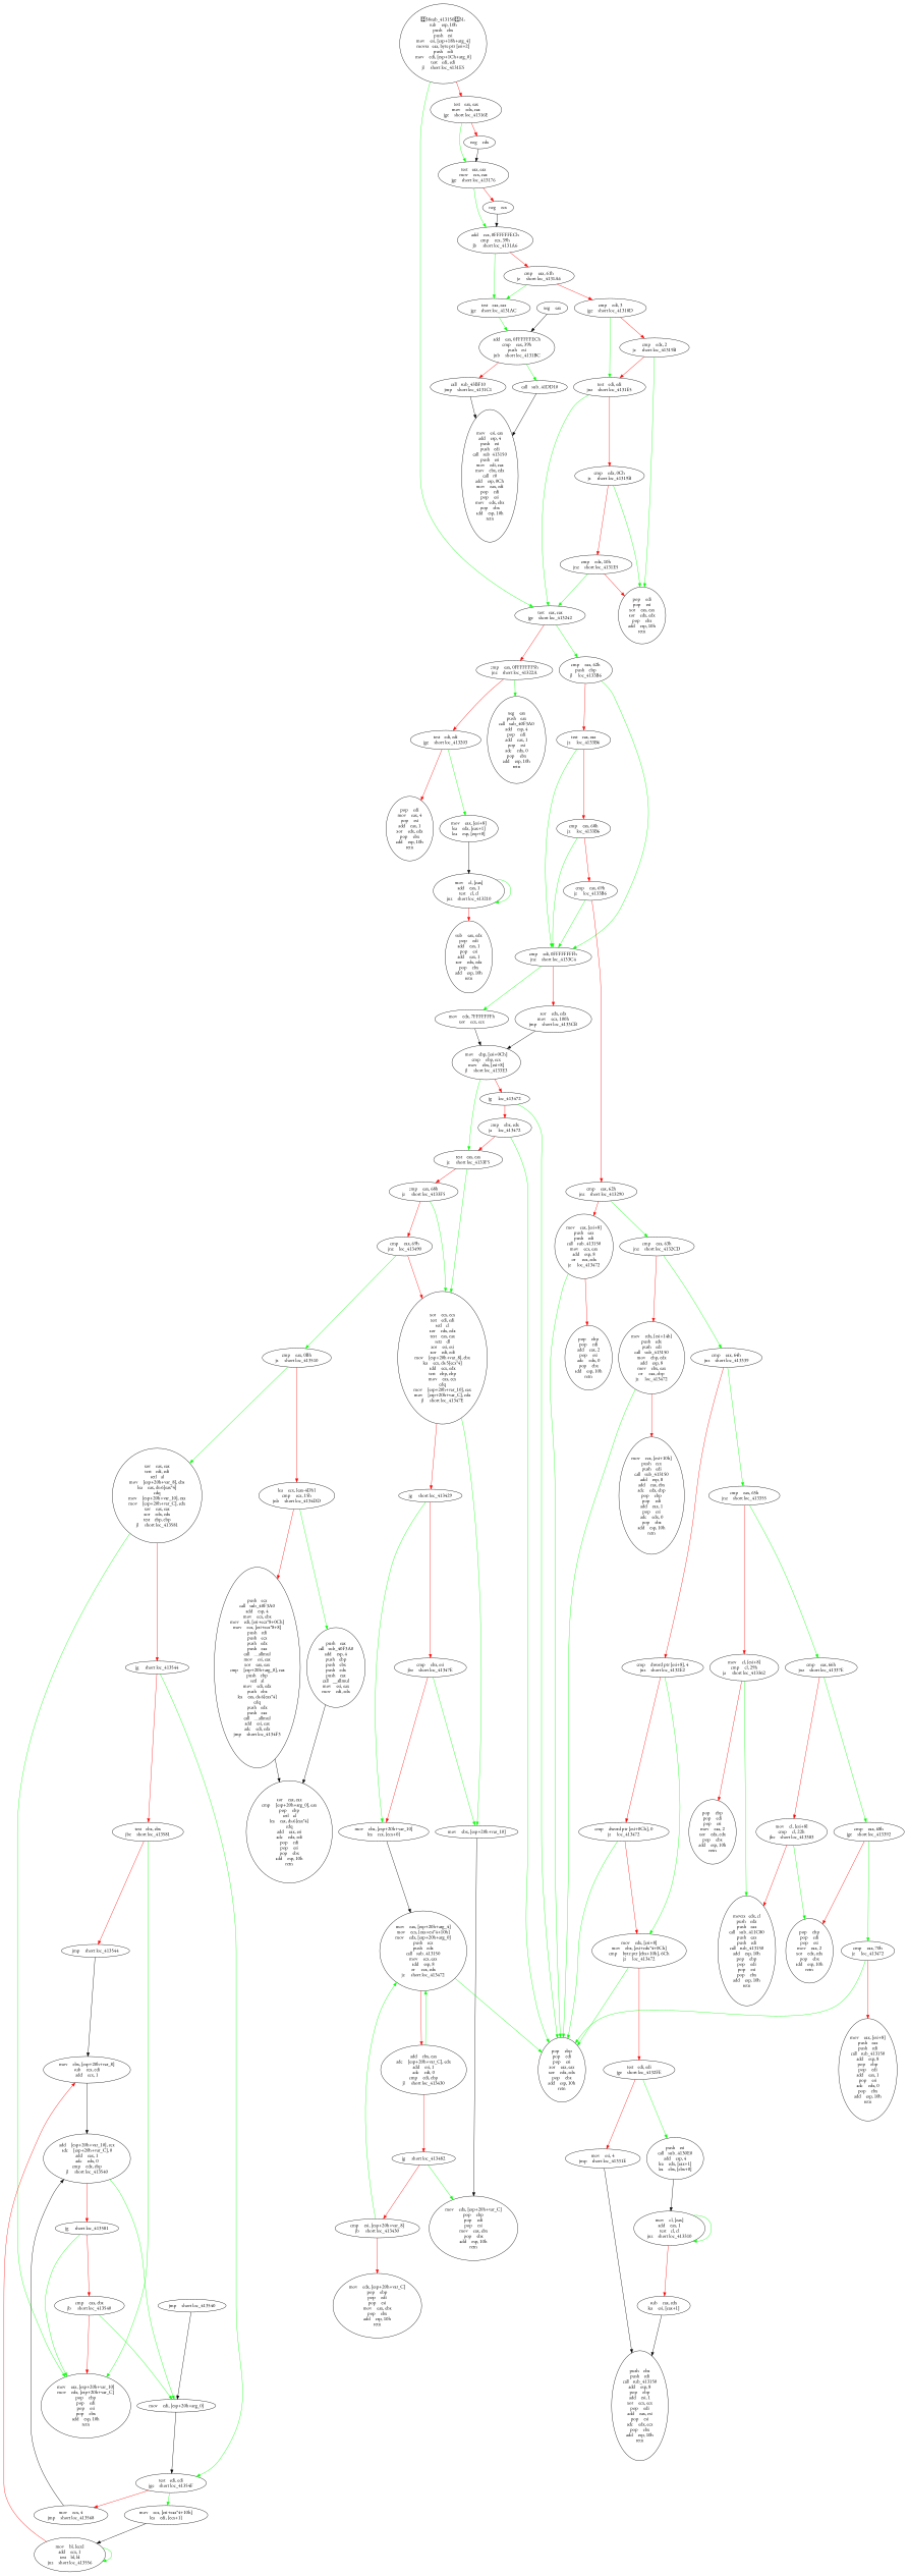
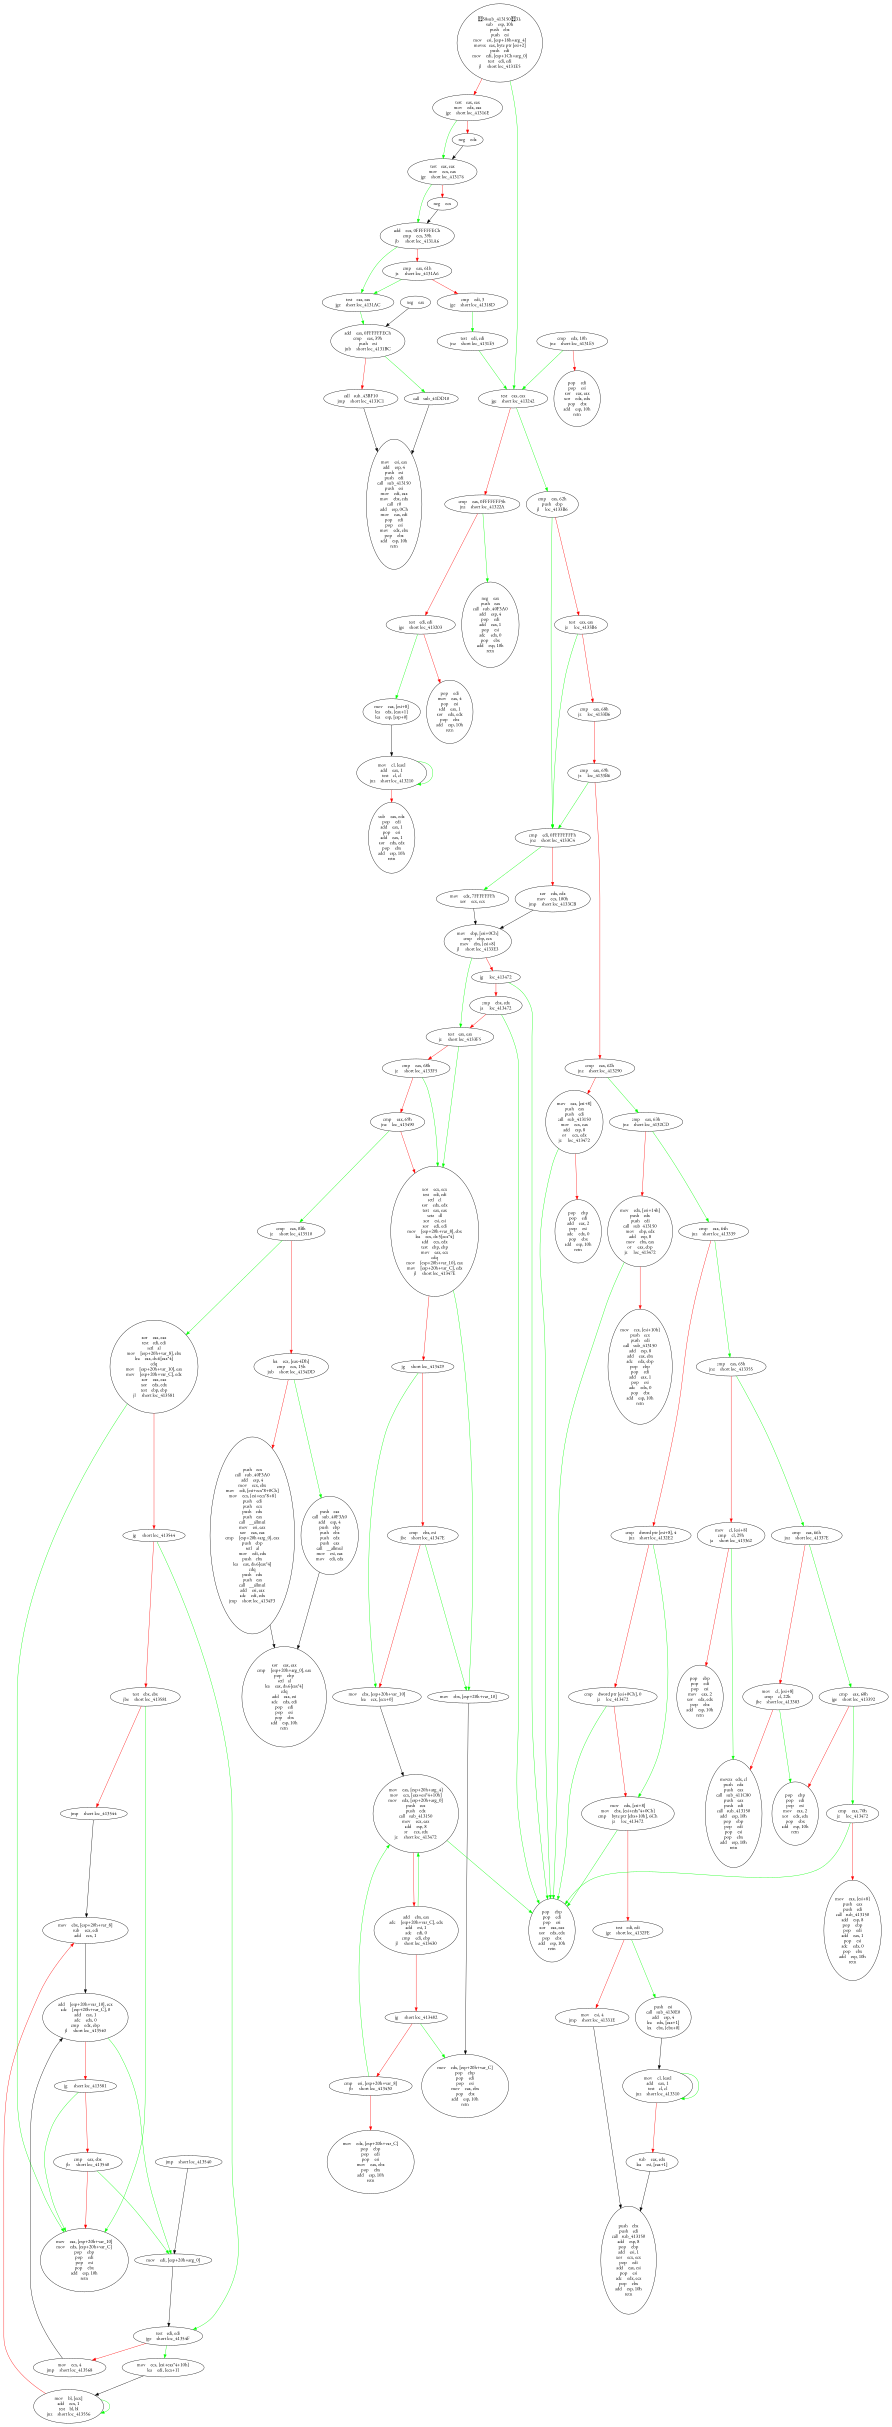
  digraph {
    fontname="EB Garamond"
    node [fontname="EB Garamond"]
    edge [color=green fontname="EB Garamond"]
    n1 [label="58sub_41315031:\nsub     esp, 10h\npush    ebx\npush    esi\nmov     esi, [esp+18h+arg_4]\nmovsx   eax, byte ptr [esi+2]\npush    edi\nmov     edi, [esp+1Ch+arg_0]\ntest    edi, edi\njl      short loc_4131E5"]
    n2 [label="test    eax, eax\nmov     edx, eax\njge     short loc_41316E"]
    n3 [label="test    eax, eax\njge     short loc_413242"]
    n4 [label="neg     edx"]
    n5 [label="test    eax, eax\nmov     ecx, eax\njge     short loc_413176"]
    n6 [label="cmp     eax, 0FFFFFFF5h\njnz     short loc_41322A"]
    n7 [label="cmp     eax, 62h\npush    ebp\njl      loc_4133B6"]
    n8 [label="neg     ecx"]
    n9 [label="add     ecx, 0FFFFFFECh\ncmp     ecx, 39h\njb      short loc_4131A6"]
    n10 [label="cmp     eax, 61h\njz      short loc_4131A6"]
    n11 [label="test    eax, eax\njge     short loc_4131AC"]
    n12 [label="cmp     edi, 3\njge     short loc_41318D"]
    n13 [label="add     eax, 0FFFFFFECh\ncmp     eax, 39h\npush    esi\njnb     short loc_4131BC"]
-   n14 [label="cmp     edx, 2\njz      short loc_41319B"]
    n15 [label="test    edi, edi\njnz     short loc_4131E5"]
    n16 [label="pop     edi\npop     esi\nxor     eax, eax\nxor     edx, edx\npop     ebx\nadd     esp, 10h\nretn"]
-   n17 [label="cmp     edx, 0Ch\njz      short loc_41319B"]
    n18 [label="cmp     edx, 10h\njnz     short loc_4131E5"]
    n19 [label="neg     eax"]
    n20 [label="call    sub_43BF10\njmp     short loc_4131C1"]
    n21 [label="call    sub_41DD10"]
    n22 [label="mov     esi, eax\nadd     esp, 4\npush    esi\npush    edi\ncall    sub_413150\npush    esi\nmov     edi, eax\nmov     ebx, edx\ncall    r0\nadd     esp, 0Ch\nmov     eax, edi\npop     edi\npop     esi\nmov     edx, ebx\npop     ebx\nadd     esp, 10h\nretn"]
    n23 [label="test    edi, edi\njge     short loc_413203"]
    n24 [label="neg     eax\npush    eax\ncall    sub_40F3A0\nadd     esp, 4\npop     edi\nadd     eax, 1\npop     esi\nadc     edx, 0\npop     ebx\nadd     esp, 10h\nretn"]
    n25 [label="test    eax, eax\njz      loc_4133B6"]
    n26 [label="cmp     edi, 0FFFFFFFFh\njnz     short loc_4133C4"]
    n27 [label="pop     edi\nmov     eax, 4\npop     esi\nadd     eax, 1\nxor     edx, edx\npop     ebx\nadd     esp, 10h\nretn"]
    n28 [label="mov     eax, [esi+8]\nlea     edx, [eax+1]\nlea     esp, [esp+0]"]
    n29 [label="mov     cl, [eax]\nadd     eax, 1\ntest    cl, cl\njnz     short loc_413210"]
    n30 [label="sub     eax, edx\npop     edi\nadd     eax, 1\npop     esi\nadd     eax, 1\nxor     edx, edx\npop     ebx\nadd     esp, 10h\nretn"]
    n31 [label="cmp     eax, 68h\njz      loc_4133B6"]
    n32 [label="xor     edx, edx\nmov     ecx, 100h\njmp     short loc_4133CB"]
    n33 [label="mov     edx, 7FFFFFFFh\nxor     ecx, ecx"]
    n34 [label="cmp     eax, 69h\njz      loc_4133B6"]
    n35 [label="cmp     eax, 62h\njnz     short loc_413290"]
    n36 [label="mov     eax, [esi+8]\npush    eax\npush    edi\ncall    sub_413150\nmov     ecx, eax\nadd     esp, 8\nor      ecx, edx\njz      loc_413472"]
    n37 [label="cmp     eax, 63h\njnz     short loc_4132CD"]
    n38 [label="pop     ebp\npop     edi\nadd     eax, 2\npop     esi\nadc     edx, 0\npop     ebx\nadd     esp, 10h\nretn"]
    n39 [label="pop     ebp\npop     edi\npop     esi\nxor     eax, eax\nxor     edx, edx\npop     ebx\nadd     esp, 10h\nretn"]
    n40 [label="mov     edx, [esi+14h]\npush    edx\npush    edi\ncall    sub_413150\nmov     ebp, edx\nadd     esp, 8\nmov     ebx, eax\nor      eax, ebp\njz      loc_413472"]
    n41 [label="cmp     eax, 64h\njnz     short loc_413339"]
    n42 [label="mov     ecx, [esi+10h]\npush    ecx\npush    edi\ncall    sub_413150\nadd     esp, 8\nadd     eax, ebx\nadc     edx, ebp\npop     ebp\npop     edi\nadd     eax, 1\npop     esi\nadc     edx, 0\npop     ebx\nadd     esp, 10h\nretn"]
    n43 [label="cmp     dword ptr [esi+8], 4\njnz     short loc_4132E2"]
    n44 [label="cmp     eax, 65h\njnz     short loc_413355"]
    n45 [label="cmp     dword ptr [esi+0Ch], 0\njz      loc_413472"]
    n46 [label="mov     edx, [esi+8]\nmov     ebx, [esi+edx*4+0Ch]\ncmp     byte ptr [ebx+10h], 6Ch\njz      loc_413472"]
    n47 [label="mov     cl, [esi+8]\ncmp     cl, 29h\nja      short loc_413362"]
    n48 [label="cmp     eax, 66h\njnz     short loc_41337E"]
    n49 [label="test    edi, edi\njge     short loc_4132FE"]
    n50 [label="mov     esi, 4\njmp     short loc_41331E"]
    n51 [label="push    esi\ncall    sub_4130E0\nadd     esp, 4\nlea     edx, [eax+1]\nlea     ebx, [ebx+0]"]
    n52 [label="push    ebx\npush    edi\ncall    sub_413150\nadd     esp, 8\npop     ebp\nadd     esi, 1\nxor     ecx, ecx\npop     edi\nadd     eax, esi\npop     esi\nadc     edx, ecx\npop     ebx\nadd     esp, 10h\nretn"]
    n53 [label="mov     cl, [eax]\nadd     eax, 1\ntest    cl, cl\njnz     short loc_413310"]
    n54 [label="sub     eax, edx\nlea     esi, [eax+1]"]
    n55 [label="pop     ebp\npop     edi\npop     esi\nmov     eax, 2\nxor     edx, edx\npop     ebx\nadd     esp, 10h\nretn"]
    n56 [label="movzx   edx, cl\npush    edx\npush    eax\ncall    sub_411C80\npush    eax\npush    edi\ncall    sub_413150\nadd     esp, 10h\npop     ebp\npop     edi\npop     esi\npop     ebx\nadd     esp, 10h\nretn"]
    n57 [label="mov     cl, [esi+8]\ncmp     cl, 22h\njbe     short loc_413383"]
    n58 [label="cmp     eax, 68h\njge     short loc_413392"]
    n59 [label="pop     ebp\npop     edi\npop     esi\nmov     eax, 2\nxor     edx, edx\npop     ebx\nadd     esp, 10h\nretn"]
    n60 [label="cmp     eax, 70h\njz      loc_413472"]
    n61 [label="mov     eax, [esi+8]\npush    eax\npush    edi\ncall    sub_413150\nadd     esp, 8\npop     ebp\npop     edi\nadd     eax, 1\npop     esi\nadc     edx, 0\npop     ebx\nadd     esp, 10h\nretn"]
    n62 [label="mov     ebp, [esi+0Ch]\ncmp     ebp, ecx\nmov     ebx, [esi+8]\njl      short loc_4133E3"]
    n63 [label="jg      loc_413472"]
    n64 [label="test    eax, eax\njz      short loc_4133F5"]
    n65 [label="cmp     ebx, edx\nja      loc_413472"]
    n66 [label="cmp     eax, 68h\njz      short loc_4133F5"]
    n67 [label="xor     ecx, ecx\ntest    edi, edi\nsetl    cl\nxor     edx, edx\ntest    eax, eax\nsetz    dl\nxor     esi, esi\nxor     edi, edi\nmov     [esp+20h+var_8], ebx\nlea     ecx, ds:5[ecx*4]\nadd     ecx, edx\ntest    ebp, ebp\nmov     eax, ecx\ncdq\nmov     [esp+20h+var_10], eax\nmov     [esp+20h+var_C], edx\njl      short loc_41347E"]
    n68 [label="cmp     eax, 69h\njnz     loc_413490"]
    n69 [label="jg      short loc_413429"]
    n70 [label="mov     ebx, [esp+20h+var_10]"]
    n71 [label="cmp     eax, 0Bh\njz      short loc_413510"]
    n72 [label="lea     ecx, [eax-4Dh]\ncmp     ecx, 15h\njnb     short loc_4134DD"]
    n73 [label="xor     eax, eax\ntest    edi, edi\nsetl    al\nmov     [esp+20h+var_8], ebx\nlea     eax, ds:6[eax*4]\ncdq\nmov     [esp+20h+var_10], eax\nmov     [esp+20h+var_C], edx\nxor     eax, eax\nxor     edx, edx\ntest    ebp, ebp\njl      short loc_413581"]
    n74 [label="cmp     ebx, esi\njbe     short loc_41347E"]
    n75 [label="mov     ebx, [esp+20h+var_10]\nlea     ecx, [ecx+0]"]
    n76 [label="mov     edx, [esp+20h+var_C]\npop     ebp\npop     edi\npop     esi\nmov     eax, ebx\npop     ebx\nadd     esp, 10h\nretn"]
    n77 [label="mov     eax, [esp+20h+arg_4]\nmov     ecx, [eax+esi*4+10h]\nmov     edx, [esp+20h+arg_0]\npush    ecx\npush    edx\ncall    sub_413150\nmov     ecx, eax\nadd     esp, 8\nor      ecx, edx\njz      short loc_413472"]
    n78 [label="add     ebx, eax\nadc     [esp+20h+var_C], edx\nadd     esi, 1\nadc     edi, 0\ncmp     edi, ebp\njl      short loc_413430"]
    n79 [label="jg      short loc_413482"]
    n80 [label="cmp     esi, [esp+20h+var_8]\njb      short loc_413430"]
    n81 [label="mov     edx, [esp+20h+var_C]\npop     ebp\npop     edi\npop     esi\nmov     eax, ebx\npop     ebx\nadd     esp, 10h\nretn"]
    n82 [label="push    ecx\ncall    sub_40F3A0\nadd     esp, 4\nmov     ecx, ebx\nmov     edi, [esi+ecx*8+0Ch]\nmov     ecx, [esi+ecx*8+8]\npush    edi\npush    ecx\npush    edx\npush    eax\ncall    __allmul\nmov     esi, eax\nxor     eax, eax\ncmp     [esp+20h+arg_0], eax\npush    ebp\nsetl    al\nmov     edi, edx\npush    ebx\nlea     eax, ds:6[eax*4]\ncdq\npush    edx\npush    eax\ncall    __allmul\nadd     esi, eax\nadc     edi, edx\njmp     short loc_4134F3"]
    n83 [label="push    eax\ncall    sub_40F3A0\nadd     esp, 4\npush    ebp\npush    ebx\npush    edx\npush    eax\ncall    __allmul\nmov     esi, eax\nmov     edi, edx"]
    n84 [label="jg      short loc_413544"]
    n85 [label="mov     eax, [esp+20h+var_10]\nmov     edx, [esp+20h+var_C]\npop     ebp\npop     edi\npop     esi\npop     ebx\nadd     esp, 10h\nretn"]
    n86 [label="xor     eax, eax\ncmp     [esp+20h+arg_0], eax\npop     ebp\nsetl    al\nlea     eax, ds:6[eax*4]\ncdq\nadd     eax, esi\nadc     edx, edi\npop     edi\npop     esi\npop     ebx\nadd     esp, 10h\nretn"]
    n87 [label="test    ebx, ebx\njbe     short loc_413581"]
    n88 [label="test    edi, edi\njge     short loc_41354F"]
    n89 [label="jmp     short loc_413544"]
    n90 [label="mov     ecx, 4\njmp     short loc_413568"]
    n91 [label="mov     ecx, [esi+eax*4+10h]\nlea     edi, [ecx+1]"]
    n92 [label="mov     ebx, [esp+20h+var_8]\nsub     ecx, edi\nadd     ecx, 1"]
    n93 [label="jmp     short loc_413540"]
    n94 [label="mov     edi, [esp+20h+arg_0]"]
    n95 [label="add     [esp+20h+var_10], ecx\nadc     [esp+20h+var_C], 0\nadd     eax, 1\nadc     edx, 0\ncmp     edx, ebp\njl      short loc_413540"]
    n96 [label="mov     bl, [ecx]\nadd     ecx, 1\ntest    bl, bl\njnz     short loc_413556"]
    n97 [label="jg      short loc_413581"]
    n98 [label="cmp     eax, ebx\njb      short loc_413540"]
    n1 -> n2 [color=red]
    n1 -> n3
    n2 -> n4 [color=red]
    n2 -> n5
    n3 -> n6 [color=red]
    n3 -> n7
    n4 -> n5 [color=black]
    n5 -> n8 [color=red]
    n5 -> n9
    n6 -> n23 [color=red]
    n6 -> n24
    n7 -> n25 [color=red]
    n7 -> n26
    n8 -> n9 [color=black]
    n9 -> n10 [color=red]
    n9 -> n11
    n10 -> n11
    n10 -> n12 [color=red]
    n11 -> n13
-   n12 -> n14 [color=red]
    n12 -> n15
    n13 -> n20 [color=red]
    n13 -> n21
-   n14 -> n15 [color=red]
-   n14 -> n16
    n15 -> n3
-   n15 -> n17 [color=red]
-   n17 -> n16
-   n17 -> n18 [color=red]
    n18 -> n3
    n18 -> n16 [color=red]
    n19 -> n13 [color=black]
    n20 -> n22 [color=black]
    n21 -> n22 [color=black]
    n23 -> n27 [color=red]
    n23 -> n28
    n25 -> n26
    n25 -> n31 [color=red]
    n26 -> n32 [color=red]
    n26 -> n33
    n28 -> n29 [color=black]
    n29 -> n29
    n29 -> n30 [color=red]
-   n31 -> n26
    n31 -> n34 [color=red]
    n32 -> n62 [color=black]
    n33 -> n62 [color=black]
    n34 -> n26
    n34 -> n35 [color=red]
    n35 -> n36 [color=red]
    n35 -> n37
    n36 -> n38 [color=red]
    n36 -> n39
    n37 -> n40 [color=red]
    n37 -> n41
    n40 -> n39
    n40 -> n42 [color=red]
    n41 -> n43 [color=red]
    n41 -> n44
    n43 -> n45 [color=red]
    n43 -> n46
    n44 -> n47 [color=red]
    n44 -> n48
    n45 -> n39
    n45 -> n46 [color=red]
    n46 -> n39
    n46 -> n49 [color=red]
    n47 -> n55 [color=red]
    n47 -> n56
    n48 -> n57 [color=red]
    n48 -> n58
    n49 -> n50 [color=red]
    n49 -> n51
    n50 -> n52 [color=black]
    n51 -> n53 [color=black]
    n53 -> n53
    n53 -> n54 [color=red]
    n54 -> n52 [color=black]
    n57 -> n56 [color=red]
    n57 -> n59
    n58 -> n59 [color=red]
    n58 -> n60
    n60 -> n39
    n60 -> n61 [color=red]
    n62 -> n63 [color=red]
    n62 -> n64
    n63 -> n39
    n63 -> n65 [color=red]
    n64 -> n66 [color=red]
    n64 -> n67
    n65 -> n39
    n65 -> n64 [color=red]
    n66 -> n67
    n66 -> n68 [color=red]
    n67 -> n69 [color=red]
    n67 -> n70
    n68 -> n67 [color=red]
    n68 -> n71
    n69 -> n74 [color=red]
    n69 -> n75
    n70 -> n76 [color=black]
    n71 -> n72 [color=red]
    n71 -> n73
    n72 -> n82 [color=red]
    n72 -> n83
    n73 -> n84 [color=red]
    n73 -> n85
    n74 -> n70
    n74 -> n75 [color=red]
    n75 -> n77 [color=black]
    n77 -> n39
    n77 -> n78 [color=red]
    n78 -> n77
    n78 -> n79 [color=red]
    n79 -> n76
    n79 -> n80 [color=red]
    n80 -> n77
    n80 -> n81 [color=red]
    n82 -> n86 [color=black]
    n83 -> n86 [color=black]
    n84 -> n87 [color=red]
    n84 -> n88
    n87 -> n85
    n87 -> n89 [color=red]
    n88 -> n90 [color=red]
    n88 -> n91
    n89 -> n92 [color=black]
    n90 -> n95 [color=black]
    n91 -> n96 [color=black]
    n92 -> n95 [color=black]
    n93 -> n94 [color=black]
    n94 -> n88 [color=black]
    n95 -> n94
    n95 -> n97 [color=red]
    n96 -> n92 [color=red]
    n96 -> n96
    n97 -> n85
    n97 -> n98 [color=red]
    n98 -> n85 [color=red]
    n98 -> n94
  }
